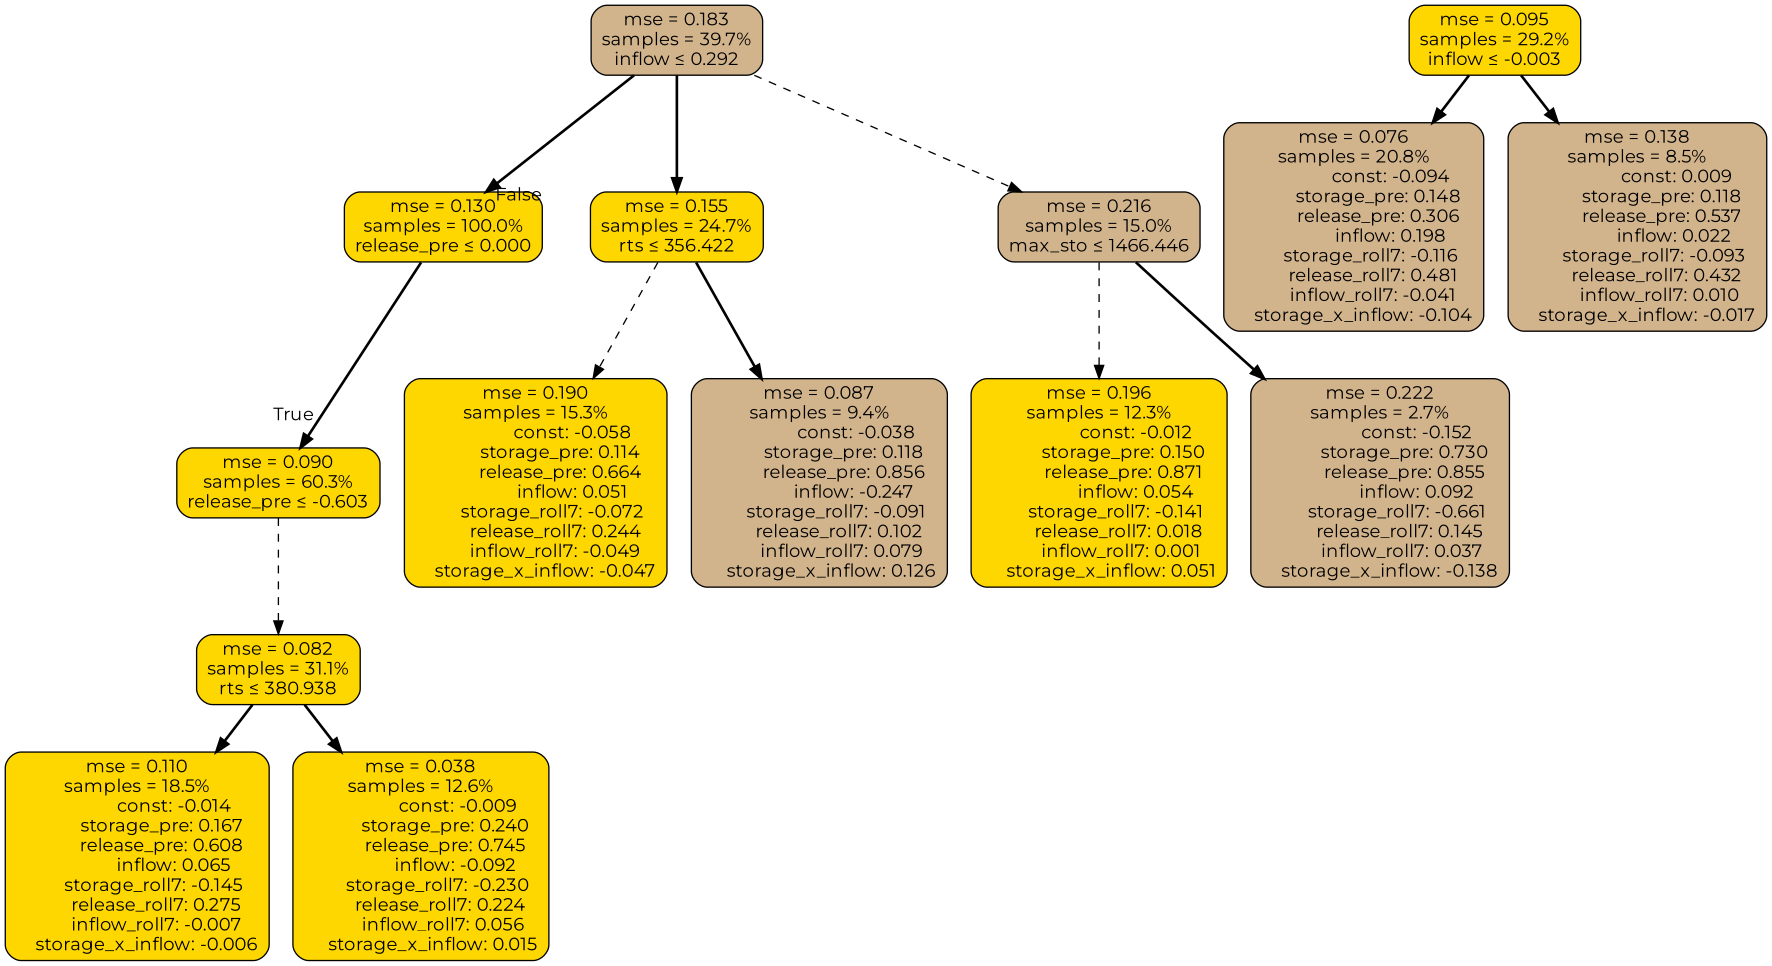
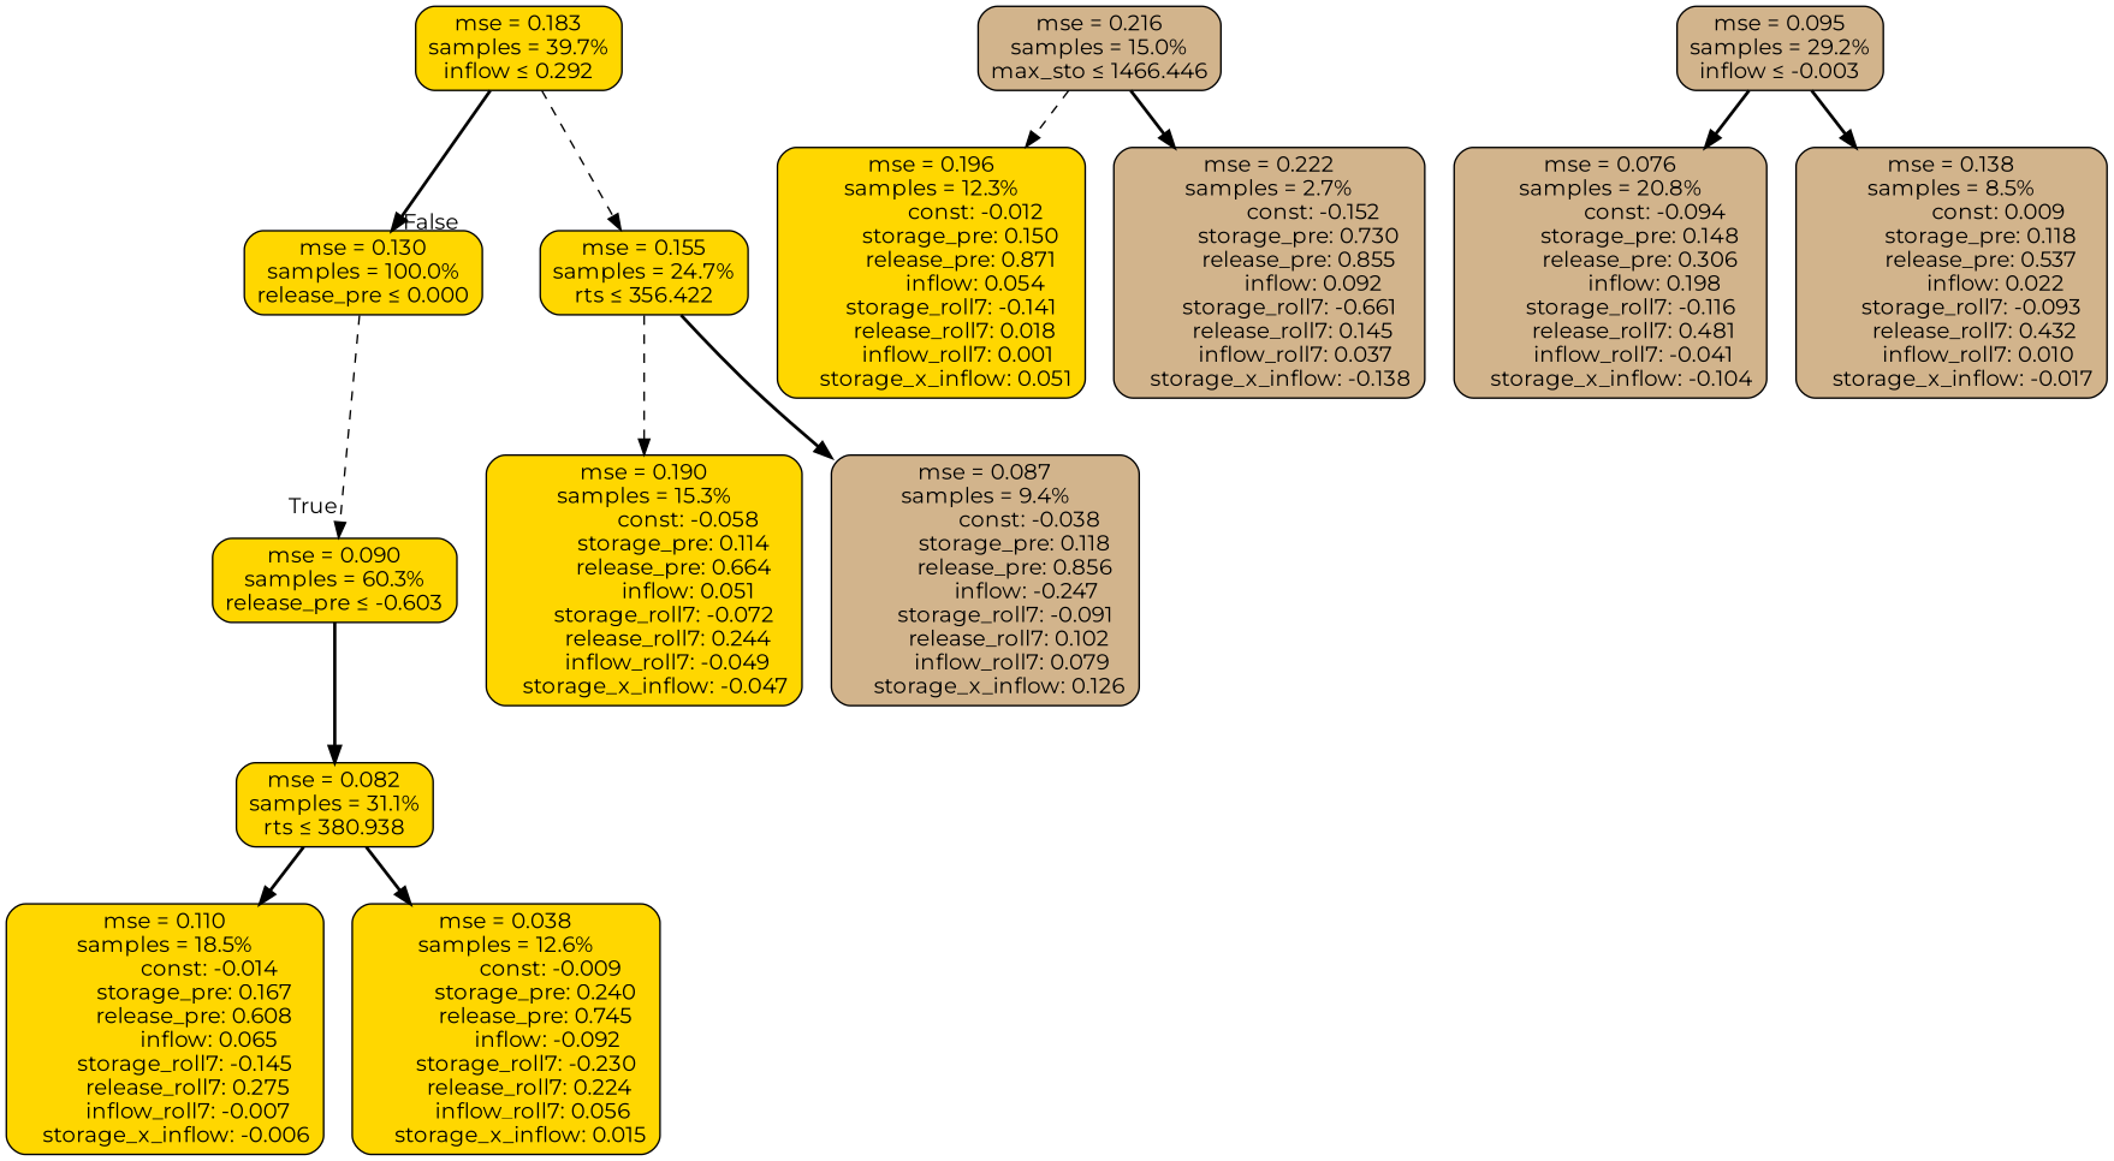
  digraph {
    fontname=Montserrat
    node [color=black fillcolor=gold fontname=Montserrat shape=rectangle style="filled, rounded"]
    edge [fontname=Montserrat style=bold]
    n1 [label="mse = 0.130\nsamples = 100.0%\nrelease_pre &le; 0.000"]
    n2 [label="mse = 0.090\nsamples = 60.3%\nrelease_pre &le; -0.603"]
    n3 [label="mse = 0.082\nsamples = 31.1%\nrts &le; 380.938"]
-   n4 [fillcolor=tan label="mse = 0.183\nsamples = 39.7%\ninflow &le; 0.292"]
+   n4 [label="mse = 0.183\nsamples = 39.7%\ninflow &le; 0.292"]
    n5 [label="mse = 0.155\nsamples = 24.7%\nrts &le; 356.422"]
    n6 [fillcolor=tan label="mse = 0.216\nsamples = 15.0%\nmax_sto &le; 1466.446"]
-   n7 [label="mse = 0.095\nsamples = 29.2%\ninflow &le; -0.003"]
+   n7 [fillcolor=tan label="mse = 0.095\nsamples = 29.2%\ninflow &le; -0.003"]
    n8 [fillcolor=tan label="mse = 0.076\nsamples = 20.8%\n               const: -0.094\n          storage_pre: 0.148\n          release_pre: 0.306\n               inflow: 0.198\n       storage_roll7: -0.116\n        release_roll7: 0.481\n        inflow_roll7: -0.041\n    storage_x_inflow: -0.104"]
    n9 [fillcolor=tan label="mse = 0.138\nsamples = 8.5%\n                const: 0.009\n          storage_pre: 0.118\n          release_pre: 0.537\n               inflow: 0.022\n       storage_roll7: -0.093\n        release_roll7: 0.432\n         inflow_roll7: 0.010\n    storage_x_inflow: -0.017"]
    n10 [label="mse = 0.110\nsamples = 18.5%\n               const: -0.014\n          storage_pre: 0.167\n          release_pre: 0.608\n               inflow: 0.065\n       storage_roll7: -0.145\n        release_roll7: 0.275\n        inflow_roll7: -0.007\n    storage_x_inflow: -0.006"]
    n11 [label="mse = 0.038\nsamples = 12.6%\n               const: -0.009\n          storage_pre: 0.240\n          release_pre: 0.745\n              inflow: -0.092\n       storage_roll7: -0.230\n        release_roll7: 0.224\n         inflow_roll7: 0.056\n     storage_x_inflow: 0.015"]
    n12 [label="mse = 0.190\nsamples = 15.3%\n               const: -0.058\n          storage_pre: 0.114\n          release_pre: 0.664\n               inflow: 0.051\n       storage_roll7: -0.072\n        release_roll7: 0.244\n        inflow_roll7: -0.049\n    storage_x_inflow: -0.047"]
    n13 [fillcolor=tan label="mse = 0.087\nsamples = 9.4%\n               const: -0.038\n          storage_pre: 0.118\n          release_pre: 0.856\n              inflow: -0.247\n       storage_roll7: -0.091\n        release_roll7: 0.102\n         inflow_roll7: 0.079\n     storage_x_inflow: 0.126"]
    n14 [label="mse = 0.196\nsamples = 12.3%\n               const: -0.012\n          storage_pre: 0.150\n          release_pre: 0.871\n               inflow: 0.054\n       storage_roll7: -0.141\n        release_roll7: 0.018\n         inflow_roll7: 0.001\n     storage_x_inflow: 0.051"]
    n15 [fillcolor=tan label="mse = 0.222\nsamples = 2.7%\n               const: -0.152\n          storage_pre: 0.730\n          release_pre: 0.855\n               inflow: 0.092\n       storage_roll7: -0.661\n        release_roll7: 0.145\n         inflow_roll7: 0.037\n    storage_x_inflow: -0.138"]
-   n1 -> n2 [headlabel=True labelangle=45 labeldistance=2.5]
-   n2 -> n3 [style=dashed]
+   n1 -> n2 [headlabel=True labelangle=45 labeldistance=2.5 style=dashed]
+   n2 -> n3
    n3 -> n10
    n3 -> n11
    n4 -> n1 [headlabel=False labelangle=-45 labeldistance=2.5]
-   n4 -> n5
-   n4 -> n6 [style=dashed]
+   n4 -> n5 [style=dashed]
    n5 -> n12 [style=dashed]
    n5 -> n13
    n6 -> n14 [style=dashed]
    n6 -> n15
    n7 -> n8
    n7 -> n9
  }
